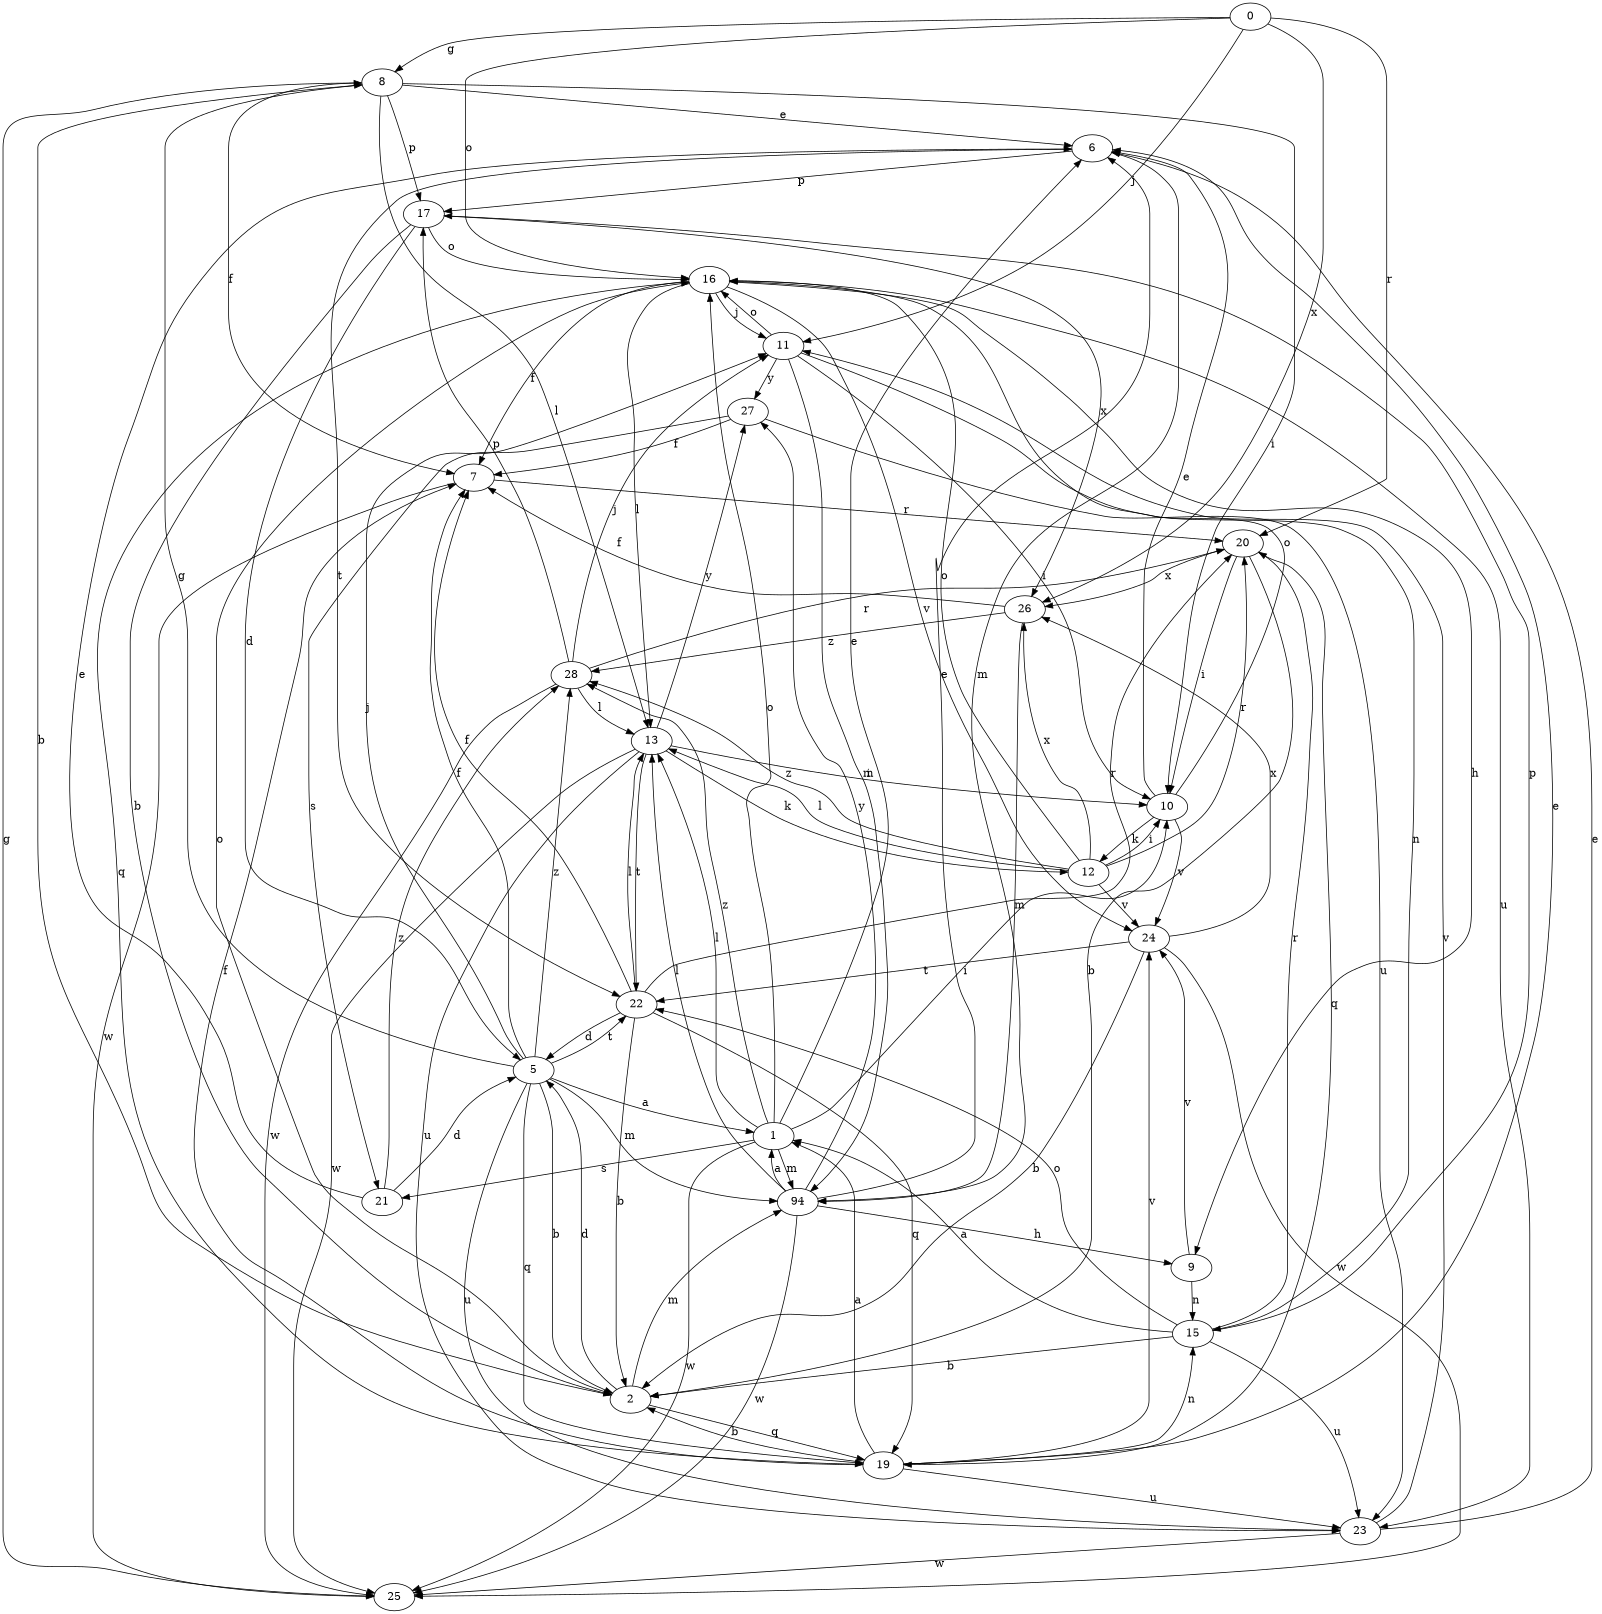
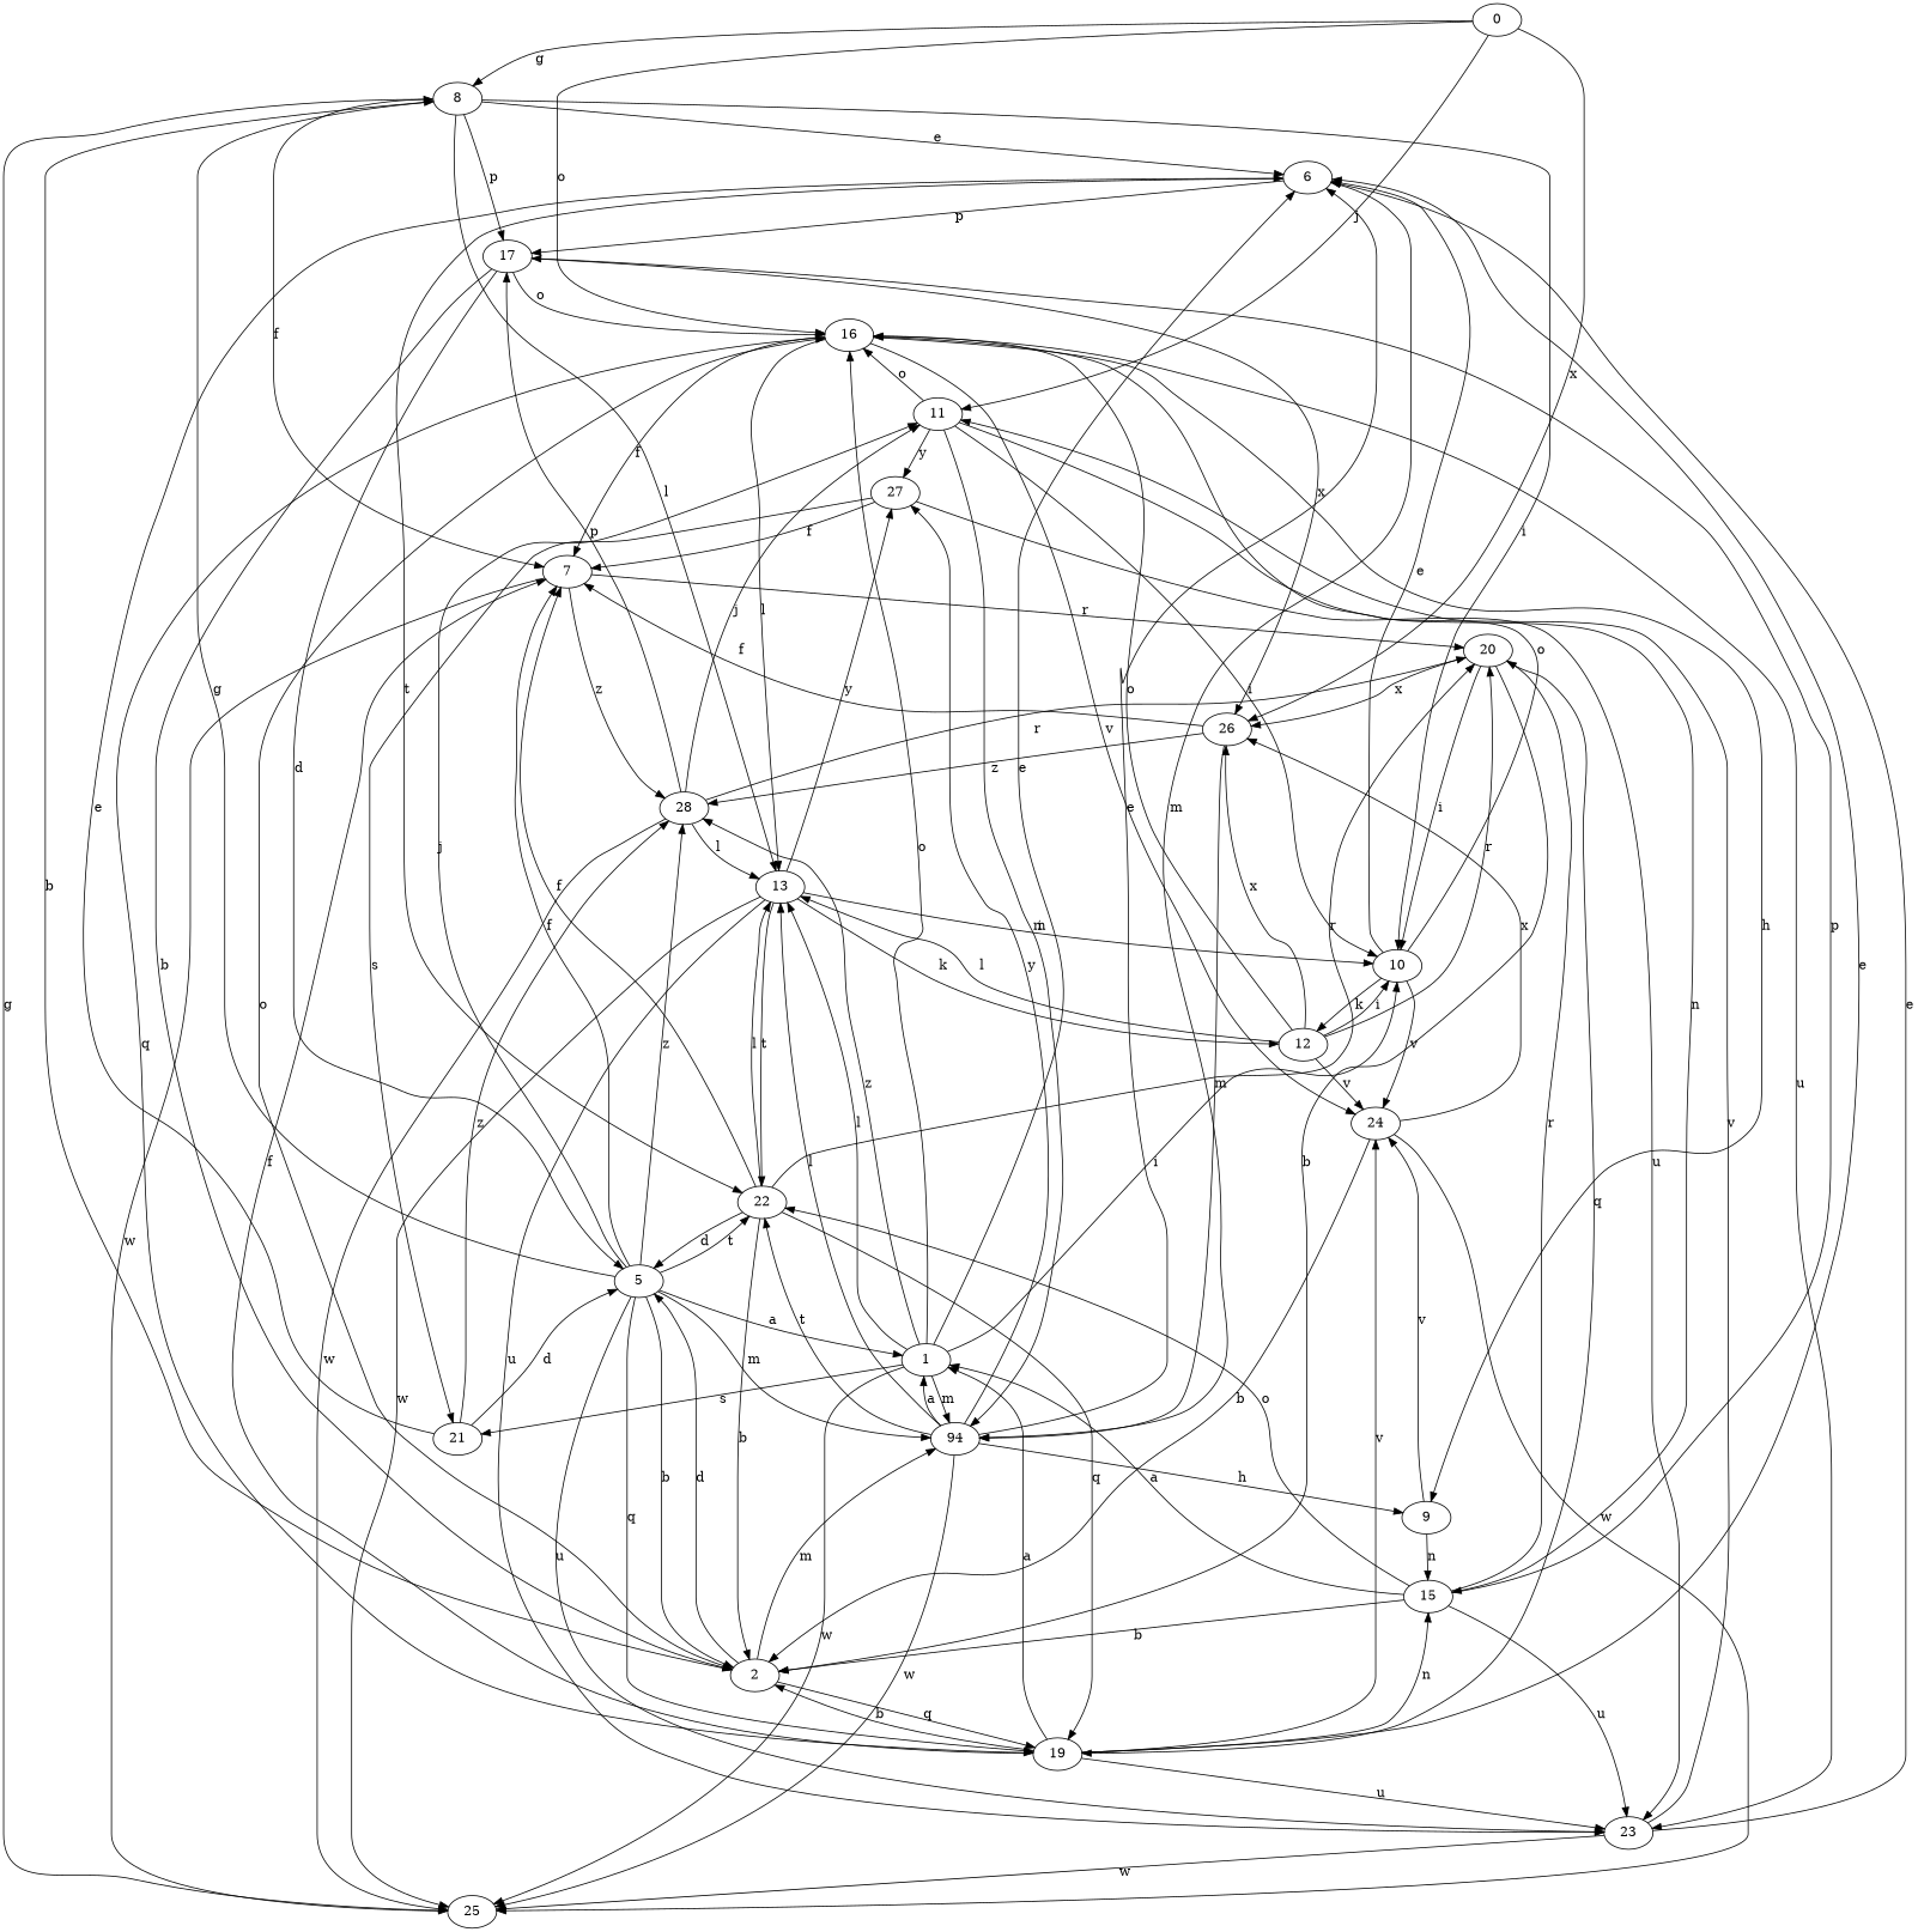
  strict digraph {
    0
    8
    11
    16
    20
    26
    6
    10
    13
    2
    7
    17
    n13 [label=94]
    15
    27
    19
    23
    9
    24
    28
    1
    21
    25
    22
    12
    5
    0 -> 8 [label=g]
    0 -> 11 [label=j]
    0 -> 16 [label=o]
-   0 -> 20 [label=r]
    0 -> 26 [label=x]
    8 -> 6 [label=e]
    8 -> 10 [label=i]
    8 -> 13 [label=l]
    8 -> 2 [label=b]
    8 -> 7 [label=f]
    8 -> 17 [label=p]
    11 -> 16 [label=o]
    11 -> 10 [label=i]
    11 -> n13 [label=m]
    11 -> 15 [label=n]
    11 -> 27 [label=y]
-   16 -> 11 [label=j]
    16 -> 13 [label=l]
    16 -> 7 [label=f]
    16 -> 19 [label=q]
    16 -> 23 [label=u]
    16 -> 9 [label=h]
    16 -> 24 [label=v]
    20 -> 26 [label=x]
    20 -> 10 [label=i]
    20 -> 2 [label=b]
    20 -> 19 [label=q]
    26 -> 7 [label=f]
    26 -> n13 [label=m]
    26 -> 28 [label=z]
    6 -> 17 [label=p]
    6 -> n13 [label=m]
    6 -> 22 [label=t]
    10 -> 16 [label=o]
    10 -> 6 [label=e]
    10 -> 24 [label=v]
    10 -> 12 [label=k]
    13 -> 10 [label=i]
    13 -> 27 [label=y]
    13 -> 23 [label=u]
    13 -> 25 [label=w]
    13 -> 22 [label=t]
    13 -> 12 [label=k]
    2 -> 16 [label=o]
    2 -> n13 [label=m]
    2 -> 19 [label=q]
    2 -> 5 [label=d]
    7 -> 20 [label=r]
-   12 -> 28 [label=z]
+   7 -> 28 [label=z]
    7 -> 25 [label=w]
    17 -> 16 [label=o]
    17 -> 26 [label=x]
    17 -> 2 [label=b]
    17 -> 5 [label=d]
    n13 -> 6 [label=e]
    n13 -> 13 [label=l]
    n13 -> 27 [label=y]
    n13 -> 9 [label=h]
    n13 -> 1 [label=a]
    n13 -> 25 [label=w]
-   24 -> 22 [label=t]
+   n13 -> 22 [label=t]
    15 -> 20 [label=r]
    15 -> 2 [label=b]
    15 -> 17 [label=p]
    15 -> 23 [label=u]
    15 -> 1 [label=a]
    15 -> 22 [label=o]
    27 -> 7 [label=f]
    27 -> 23 [label=u]
    27 -> 21 [label=s]
    19 -> 6 [label=e]
    19 -> 2 [label=b]
    19 -> 7 [label=f]
    19 -> 15 [label=n]
    19 -> 23 [label=u]
    19 -> 24 [label=v]
    19 -> 1 [label=a]
    23 -> 11 [label=v]
    23 -> 6 [label=e]
    23 -> 25 [label=w]
    9 -> 15 [label=n]
    9 -> 24 [label=v]
    24 -> 26 [label=x]
    24 -> 2 [label=b]
    24 -> 25 [label=w]
    28 -> 11 [label=j]
    28 -> 20 [label=r]
    28 -> 13 [label=l]
    28 -> 17 [label=p]
    28 -> 25 [label=w]
    1 -> 16 [label=o]
    1 -> 6 [label=e]
    1 -> 10 [label=i]
    1 -> 13 [label=l]
    1 -> n13 [label=m]
    1 -> 28 [label=z]
    1 -> 21 [label=s]
    1 -> 25 [label=w]
    21 -> 6 [label=e]
    21 -> 28 [label=z]
    21 -> 5 [label=d]
    25 -> 8 [label=g]
    22 -> 20 [label=r]
    22 -> 13 [label=l]
    22 -> 2 [label=b]
    22 -> 7 [label=f]
    22 -> 19 [label=q]
    22 -> 5 [label=d]
    12 -> 16 [label=o]
    12 -> 20 [label=r]
    12 -> 26 [label=x]
    12 -> 10 [label=i]
    12 -> 13 [label=l]
    12 -> 24 [label=v]
    5 -> 8 [label=g]
    5 -> 11 [label=j]
    5 -> 2 [label=b]
    5 -> 7 [label=f]
    5 -> n13 [label=m]
    5 -> 19 [label=q]
    5 -> 23 [label=u]
    5 -> 28 [label=z]
    5 -> 1 [label=a]
    5 -> 22 [label=t]
  }
